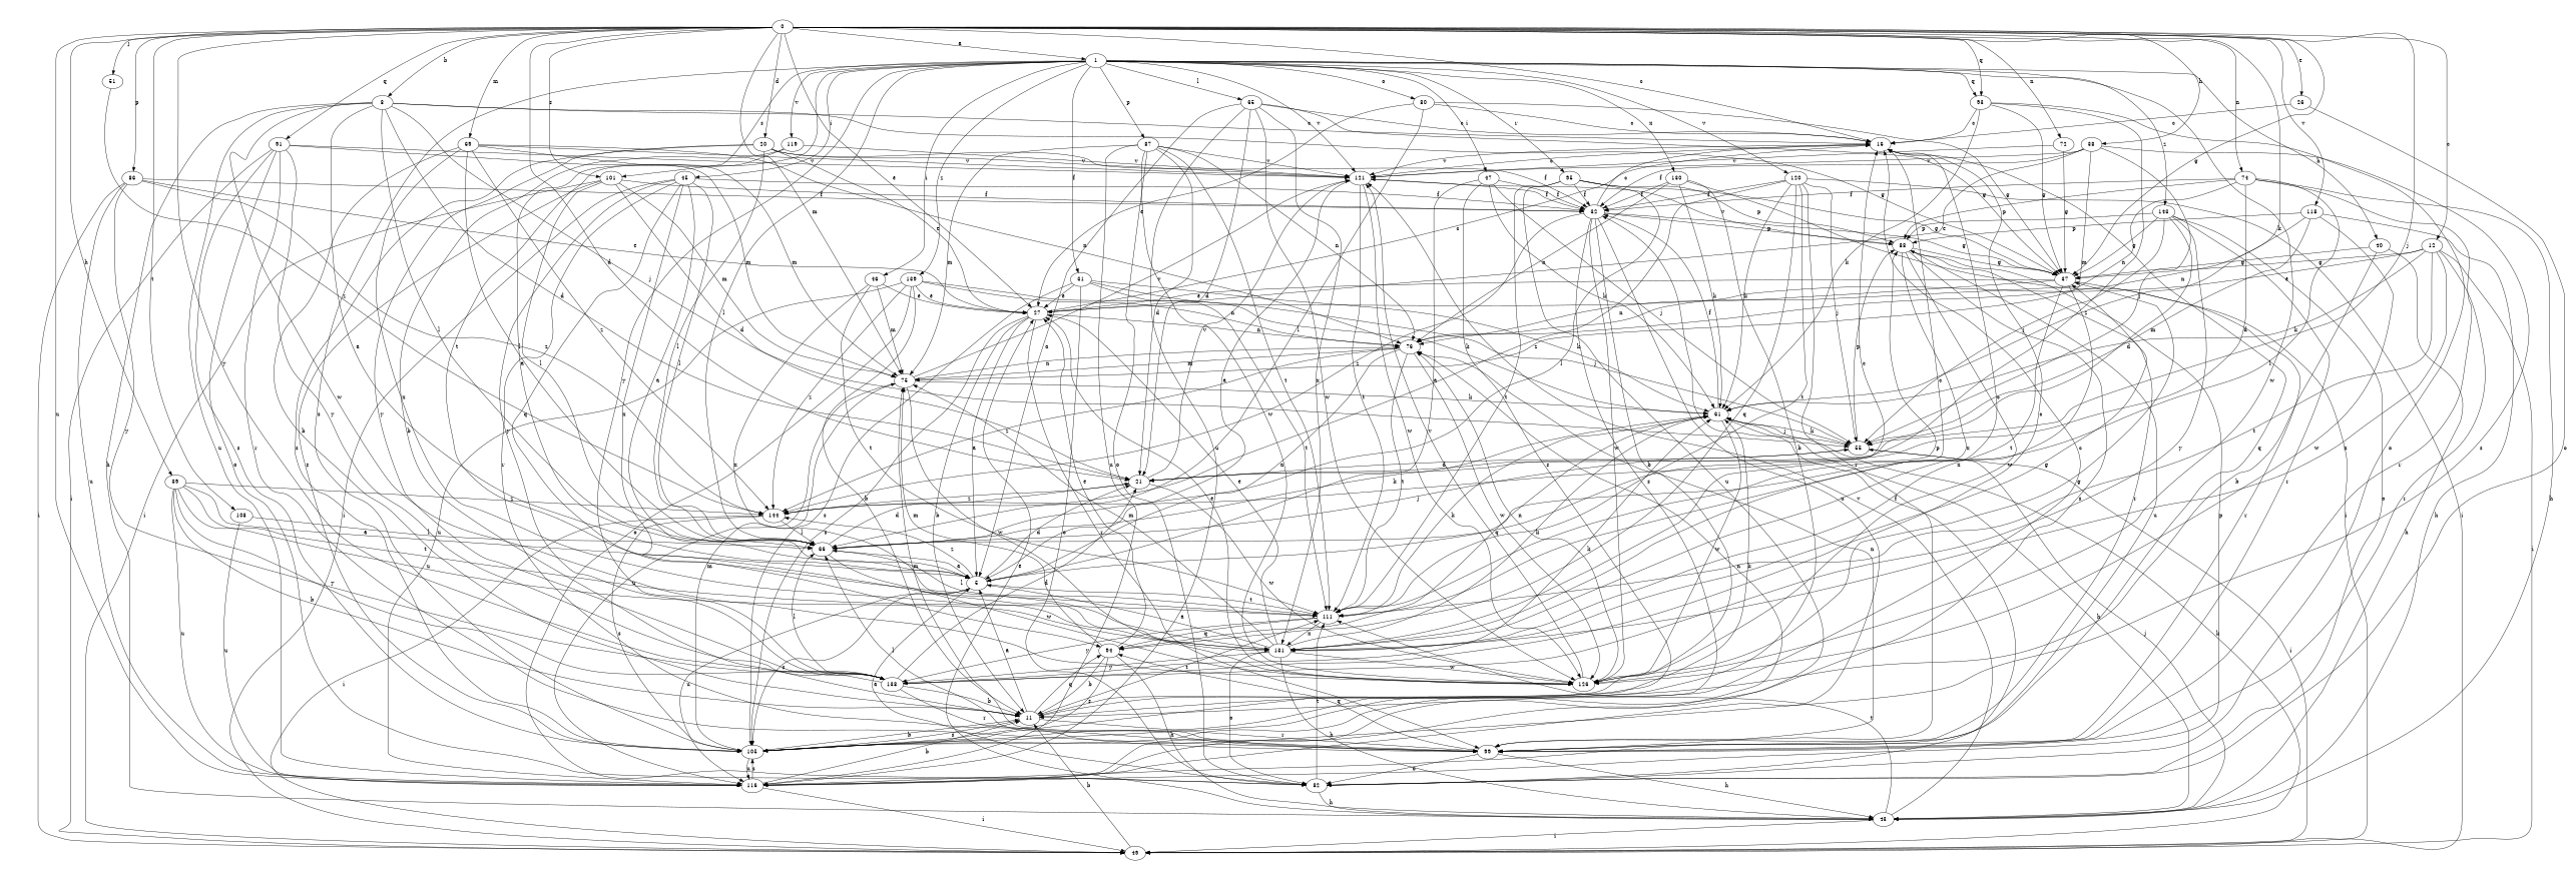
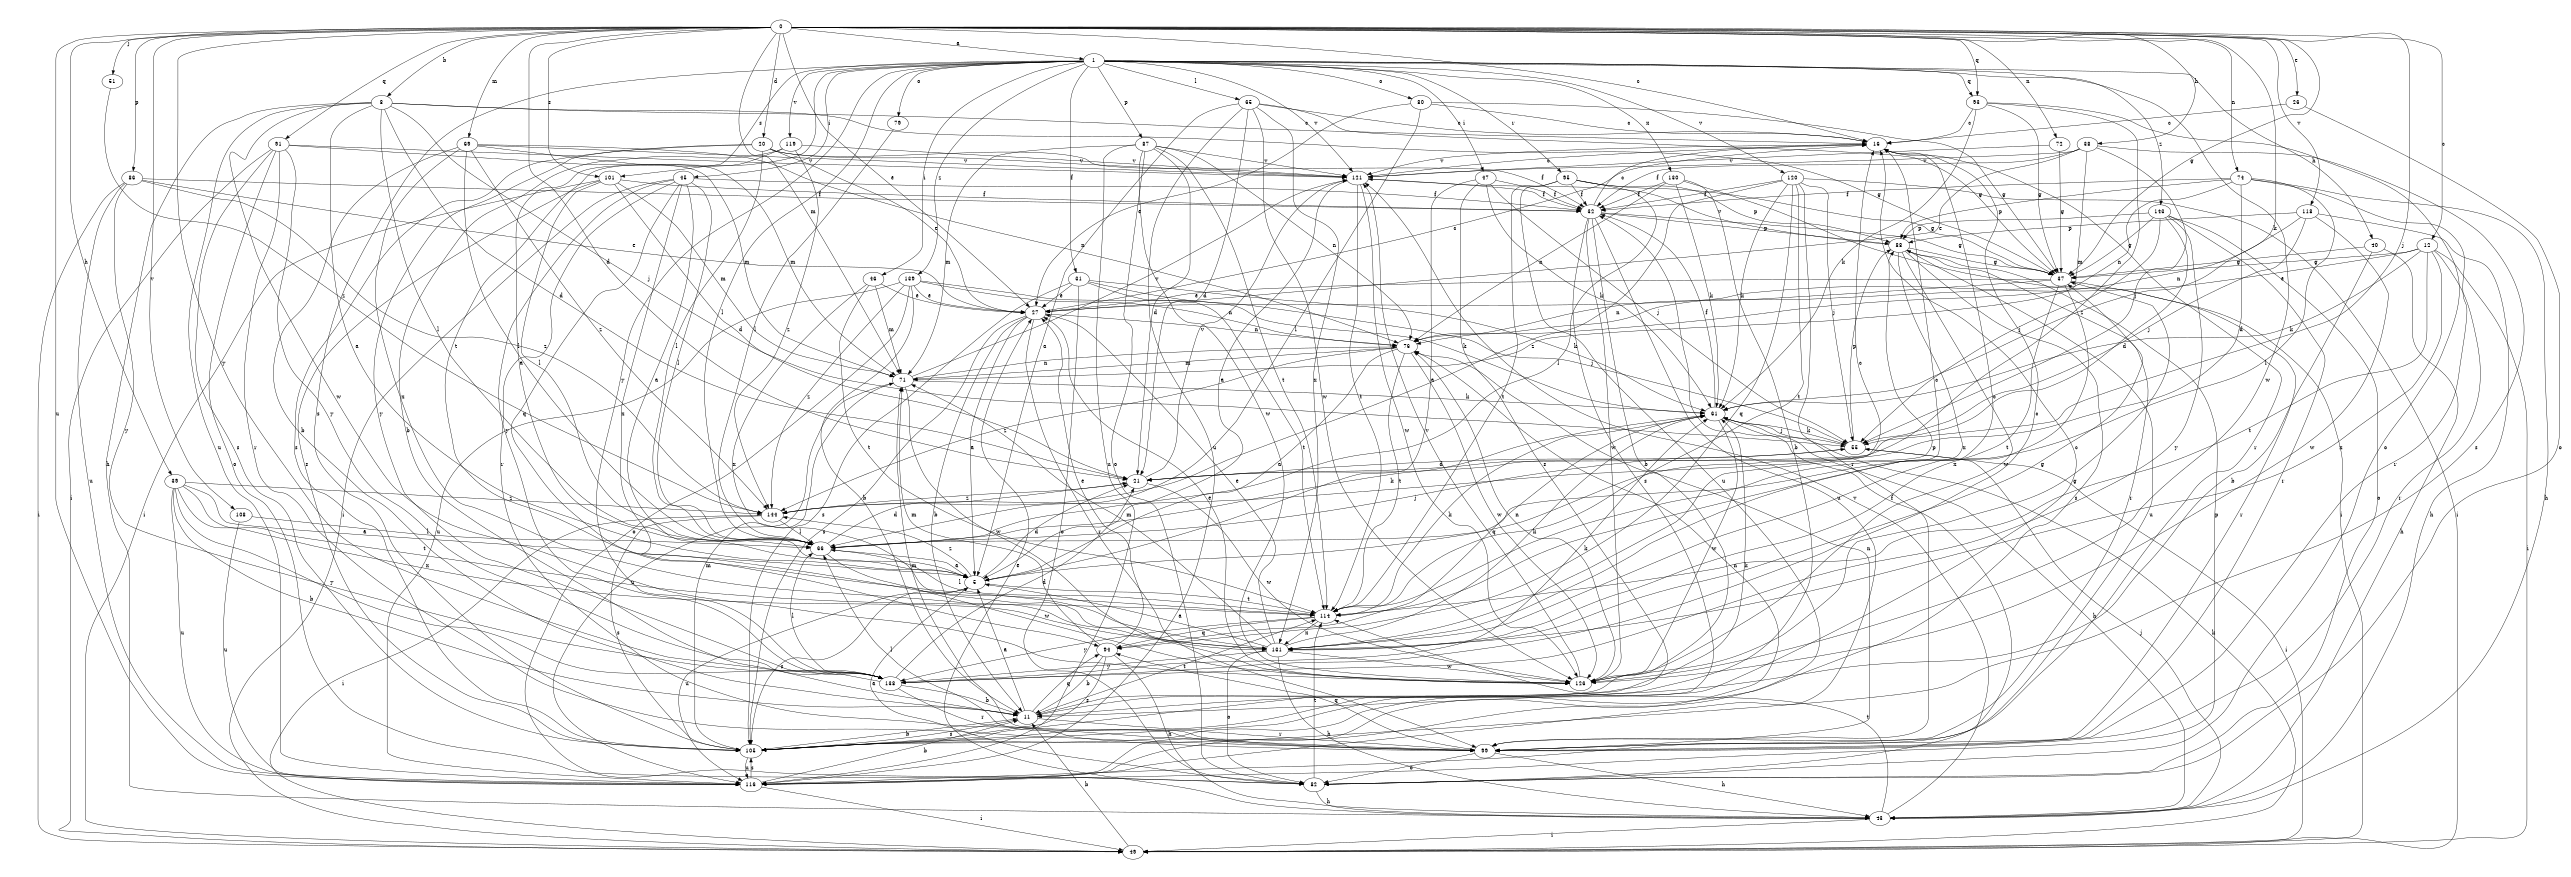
  strict digraph {
    0
    1
    8
    12
    16
    20
    21
    26
    27
    37
    38
    39
    51
    55
    61
    69
-   71 [label=75]
+   71
    72
    74
    86
    91
    93
    101
    108
    116
    118
    138
    31
    40
    45
    46
    47
    65
    66
+   79
    80
    87
    95
    105
-   111
+   111 [label=114]
    119
    120
    121
    126
    130
    139
    143
    5
    43
    99
    131
    49
    32
    144
    82
    11
    76
    88
    94
    0 -> 1 [label=a]
    0 -> 8 [label=b]
    0 -> 12 [label=c]
    0 -> 16 [label=c]
    0 -> 20 [label=d]
    0 -> 21 [label=d]
    0 -> 26 [label=e]
    0 -> 27 [label=e]
    0 -> 37 [label=g]
    0 -> 38 [label=h]
    0 -> 39 [label=h]
    0 -> 51 [label=j]
    0 -> 55 [label=j]
    0 -> 61 [label=k]
    0 -> 69 [label=m]
    0 -> 71 [label=m]
    0 -> 72 [label=n]
    0 -> 74 [label=n]
    0 -> 86 [label=p]
    0 -> 91 [label=q]
    0 -> 93 [label=q]
    0 -> 101 [label=s]
-   0 -> 108 [label=t]
+   0 -> 108 [label=v]
    0 -> 116 [label=u]
    0 -> 118 [label=v]
    0 -> 138 [label=y]
    1 -> 93 [label=q]
    1 -> 101 [label=s]
    1 -> 138 [label=y]
    1 -> 31 [label=f]
    1 -> 40 [label=h]
    1 -> 45 [label=i]
    1 -> 46 [label=i]
    1 -> 47 [label=i]
    1 -> 65 [label=l]
    1 -> 66 [label=l]
+   1 -> 79 [label=o]
    1 -> 80 [label=o]
    1 -> 87 [label=p]
    1 -> 95 [label=r]
    1 -> 105 [label=s]
    1 -> 111 [label=t]
    1 -> 119 [label=v]
    1 -> 120 [label=v]
    1 -> 121 [label=v]
    1 -> 126 [label=w]
    1 -> 130 [label=x]
    1 -> 139 [label=z]
    1 -> 143 [label=z]
    8 -> 16 [label=c]
    8 -> 21 [label=d]
    8 -> 37 [label=g]
    8 -> 55 [label=j]
    8 -> 116 [label=u]
    8 -> 66 [label=l]
    8 -> 126 [label=w]
    8 -> 5 [label=a]
    8 -> 43 [label=h]
    12 -> 27 [label=e]
    12 -> 37 [label=g]
    12 -> 61 [label=k]
    12 -> 111 [label=t]
    12 -> 99 [label=r]
    12 -> 131 [label=x]
    12 -> 49 [label=i]
    16 -> 121 [label=v]
-   16 -> 99 [label=q]
+   16 -> 99 [label=r]
    20 -> 27 [label=e]
    20 -> 138 [label=y]
    20 -> 66 [label=l]
    20 -> 105 [label=s]
    20 -> 121 [label=v]
    20 -> 32 [label=f]
    21 -> 121 [label=v]
    21 -> 126 [label=w]
    21 -> 144 [label=z]
    26 -> 16 [label=c]
    26 -> 82 [label=o]
    27 -> 16 [label=c]
    27 -> 105 [label=s]
    27 -> 5 [label=a]
    27 -> 99 [label=r]
    27 -> 11 [label=b]
    27 -> 76 [label=n]
    37 -> 27 [label=e]
    37 -> 111 [label=t]
    37 -> 99 [label=r]
    37 -> 131 [label=x]
    37 -> 76 [label=n]
    38 -> 27 [label=e]
    38 -> 55 [label=j]
    38 -> 71 [label=m]
    38 -> 105 [label=s]
    38 -> 121 [label=v]
    38 -> 32 [label=f]
    39 -> 116 [label=u]
    39 -> 138 [label=y]
    39 -> 111 [label=t]
    39 -> 5 [label=a]
-   39 -> 131 [label=u]
+   39 -> 131 [label=x]
    39 -> 144 [label=z]
    39 -> 11 [label=b]
    51 -> 144 [label=z]
    55 -> 21 [label=d]
    55 -> 61 [label=k]
    55 -> 49 [label=i]
    55 -> 88 [label=p]
    61 -> 55 [label=j]
    61 -> 126 [label=w]
    61 -> 43 [label=h]
    61 -> 32 [label=f]
    61 -> 94 [label=q]
    69 -> 71 [label=m]
    69 -> 66 [label=l]
    69 -> 121 [label=v]
    69 -> 131 [label=x]
    69 -> 144 [label=z]
    69 -> 11 [label=b]
    69 -> 76 [label=n]
    71 -> 61 [label=k]
    71 -> 116 [label=u]
    71 -> 121 [label=v]
    71 -> 126 [label=w]
    71 -> 76 [label=n]
    72 -> 37 [label=g]
    72 -> 121 [label=v]
    74 -> 21 [label=d]
    74 -> 66 [label=l]
    74 -> 43 [label=h]
    74 -> 99 [label=r]
    74 -> 32 [label=f]
    74 -> 76 [label=n]
    74 -> 88 [label=p]
    86 -> 27 [label=e]
    86 -> 116 [label=u]
    86 -> 138 [label=y]
    86 -> 49 [label=i]
    86 -> 32 [label=f]
    86 -> 144 [label=z]
    91 -> 71 [label=m]
    91 -> 138 [label=y]
    91 -> 105 [label=s]
    91 -> 121 [label=v]
    91 -> 99 [label=r]
    91 -> 49 [label=i]
    91 -> 82 [label=o]
    93 -> 16 [label=c]
    93 -> 37 [label=g]
    93 -> 61 [label=k]
    93 -> 144 [label=z]
    93 -> 82 [label=o]
    101 -> 21 [label=d]
    101 -> 71 [label=m]
    101 -> 66 [label=l]
    101 -> 105 [label=s]
    101 -> 49 [label=i]
    101 -> 32 [label=f]
    108 -> 116 [label=u]
    108 -> 66 [label=l]
    116 -> 105 [label=s]
    116 -> 49 [label=i]
    116 -> 11 [label=b]
    116 -> 76 [label=n]
    116 -> 88 [label=p]
-   118 -> 55 [label=m]
+   118 -> 55 [label=j]
    118 -> 126 [label=w]
    118 -> 43 [label=h]
    118 -> 76 [label=n]
    118 -> 88 [label=p]
    138 -> 16 [label=c]
    138 -> 21 [label=d]
    138 -> 61 [label=k]
    138 -> 66 [label=l]
    138 -> 99 [label=r]
    138 -> 11 [label=b]
    31 -> 27 [label=e]
    31 -> 55 [label=j]
    31 -> 61 [label=k]
    31 -> 105 [label=s]
    31 -> 111 [label=t]
    31 -> 82 [label=o]
    40 -> 37 [label=g]
    40 -> 43 [label=h]
    40 -> 11 [label=b]
    45 -> 138 [label=y]
    45 -> 66 [label=l]
    45 -> 5 [label=a]
    45 -> 99 [label=r]
    45 -> 131 [label=x]
    45 -> 49 [label=i]
    45 -> 32 [label=f]
    45 -> 94 [label=q]
    46 -> 27 [label=e]
    46 -> 71 [label=m]
    46 -> 111 [label=t]
    46 -> 131 [label=x]
    47 -> 55 [label=j]
    47 -> 61 [label=k]
    47 -> 105 [label=s]
    47 -> 5 [label=a]
    47 -> 32 [label=f]
    65 -> 16 [label=c]
    65 -> 21 [label=d]
    65 -> 37 [label=g]
    65 -> 116 [label=u]
    65 -> 126 [label=w]
    65 -> 5 [label=a]
    65 -> 131 [label=x]
    66 -> 21 [label=d]
    66 -> 55 [label=j]
    66 -> 61 [label=k]
    66 -> 126 [label=w]
    66 -> 5 [label=a]
+   79 -> 66 [label=l]
    80 -> 16 [label=c]
    80 -> 27 [label=e]
    80 -> 37 [label=g]
    80 -> 66 [label=l]
    87 -> 21 [label=d]
    87 -> 71 [label=m]
    87 -> 116 [label=u]
    87 -> 111 [label=t]
    87 -> 121 [label=v]
    87 -> 126 [label=w]
    87 -> 82 [label=o]
    87 -> 76 [label=n]
    95 -> 37 [label=g]
    95 -> 116 [label=u]
    95 -> 66 [label=l]
    95 -> 111 [label=t]
    95 -> 32 [label=f]
    95 -> 88 [label=p]
    105 -> 16 [label=c]
    105 -> 71 [label=m]
    105 -> 116 [label=u]
    105 -> 11 [label=b]
    111 -> 16 [label=c]
    111 -> 61 [label=k]
    111 -> 138 [label=y]
    111 -> 66 [label=l]
    111 -> 131 [label=x]
    111 -> 94 [label=q]
    119 -> 121 [label=v]
    119 -> 5 [label=a]
    119 -> 11 [label=b]
    120 -> 55 [label=j]
    120 -> 61 [label=k]
    120 -> 111 [label=t]
    120 -> 99 [label=r]
    120 -> 49 [label=i]
    120 -> 32 [label=f]
    120 -> 144 [label=z]
    120 -> 94 [label=q]
    121 -> 16 [label=c]
    121 -> 111 [label=t]
    121 -> 126 [label=w]
    121 -> 5 [label=a]
    121 -> 32 [label=f]
    126 -> 27 [label=e]
    126 -> 37 [label=g]
    126 -> 121 [label=v]
    126 -> 76 [label=n]
    130 -> 61 [label=k]
    130 -> 49 [label=i]
    130 -> 32 [label=f]
    130 -> 11 [label=b]
    130 -> 76 [label=n]
    139 -> 27 [label=e]
    139 -> 61 [label=k]
    139 -> 116 [label=u]
    139 -> 144 [label=z]
    139 -> 82 [label=o]
    139 -> 11 [label=b]
    139 -> 76 [label=n]
    143 -> 21 [label=d]
    143 -> 37 [label=g]
    143 -> 55 [label=j]
    143 -> 138 [label=y]
    143 -> 99 [label=r]
    143 -> 82 [label=o]
    143 -> 88 [label=p]
    5 -> 16 [label=c]
    5 -> 21 [label=d]
    5 -> 116 [label=u]
    5 -> 105 [label=s]
    5 -> 111 [label=t]
    5 -> 144 [label=z]
    43 -> 27 [label=e]
    43 -> 55 [label=j]
    43 -> 111 [label=t]
    43 -> 121 [label=v]
    43 -> 49 [label=i]
    99 -> 71 [label=m]
    99 -> 66 [label=l]
    99 -> 43 [label=h]
    99 -> 82 [label=o]
    99 -> 76 [label=n]
    99 -> 94 [label=q]
    131 -> 16 [label=c]
    131 -> 27 [label=e]
    131 -> 37 [label=g]
    131 -> 61 [label=k]
    131 -> 71 [label=m]
    131 -> 138 [label=y]
    131 -> 126 [label=w]
    131 -> 5 [label=a]
    131 -> 43 [label=h]
    131 -> 82 [label=o]
    131 -> 88 [label=p]
    49 -> 61 [label=k]
    49 -> 11 [label=b]
    32 -> 16 [label=c]
    32 -> 37 [label=g]
    32 -> 116 [label=u]
    32 -> 105 [label=s]
    32 -> 126 [label=w]
-   32 -> 144 [label=z]
+   119 -> 144 [label=z]
    32 -> 11 [label=b]
    32 -> 88 [label=p]
    144 -> 66 [label=l]
    144 -> 105 [label=s]
    144 -> 49 [label=i]
    82 -> 111 [label=t]
    82 -> 5 [label=a]
    82 -> 43 [label=h]
    82 -> 32 [label=f]
    11 -> 61 [label=k]
    11 -> 105 [label=s]
    11 -> 111 [label=t]
    11 -> 5 [label=a]
    11 -> 99 [label=r]
    11 -> 94 [label=q]
    76 -> 71 [label=m]
    76 -> 111 [label=t]
    76 -> 126 [label=w]
    76 -> 5 [label=a]
    76 -> 144 [label=z]
    88 -> 37 [label=g]
    88 -> 116 [label=u]
    88 -> 105 [label=s]
    88 -> 121 [label=v]
    88 -> 126 [label=w]
    88 -> 99 [label=r]
    88 -> 131 [label=x]
    94 -> 27 [label=e]
    94 -> 71 [label=m]
    94 -> 105 [label=s]
    94 -> 43 [label=h]
    94 -> 11 [label=b]
  }
